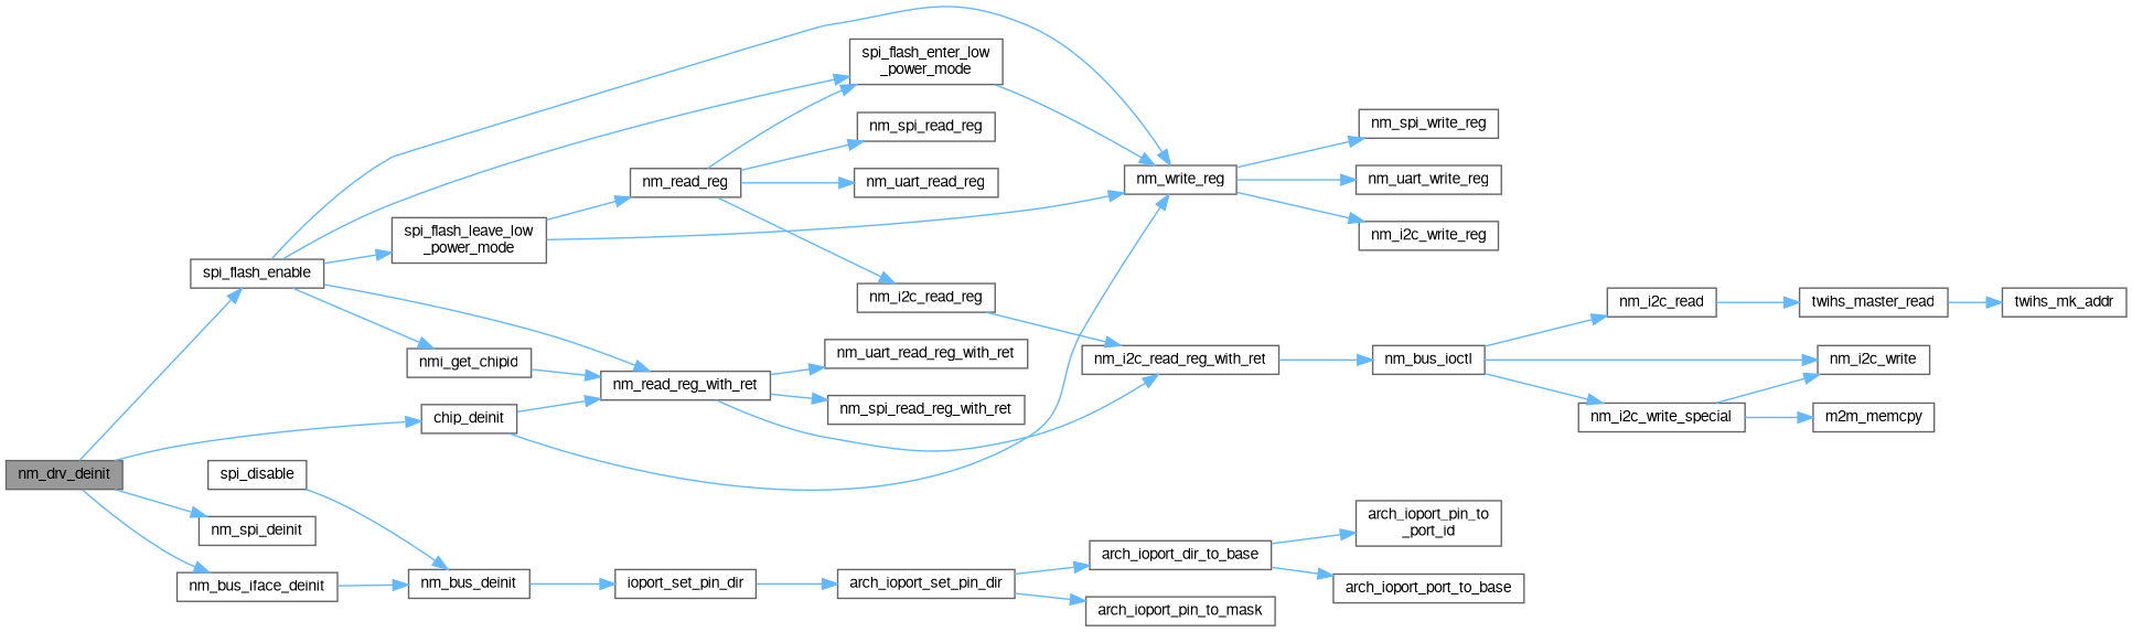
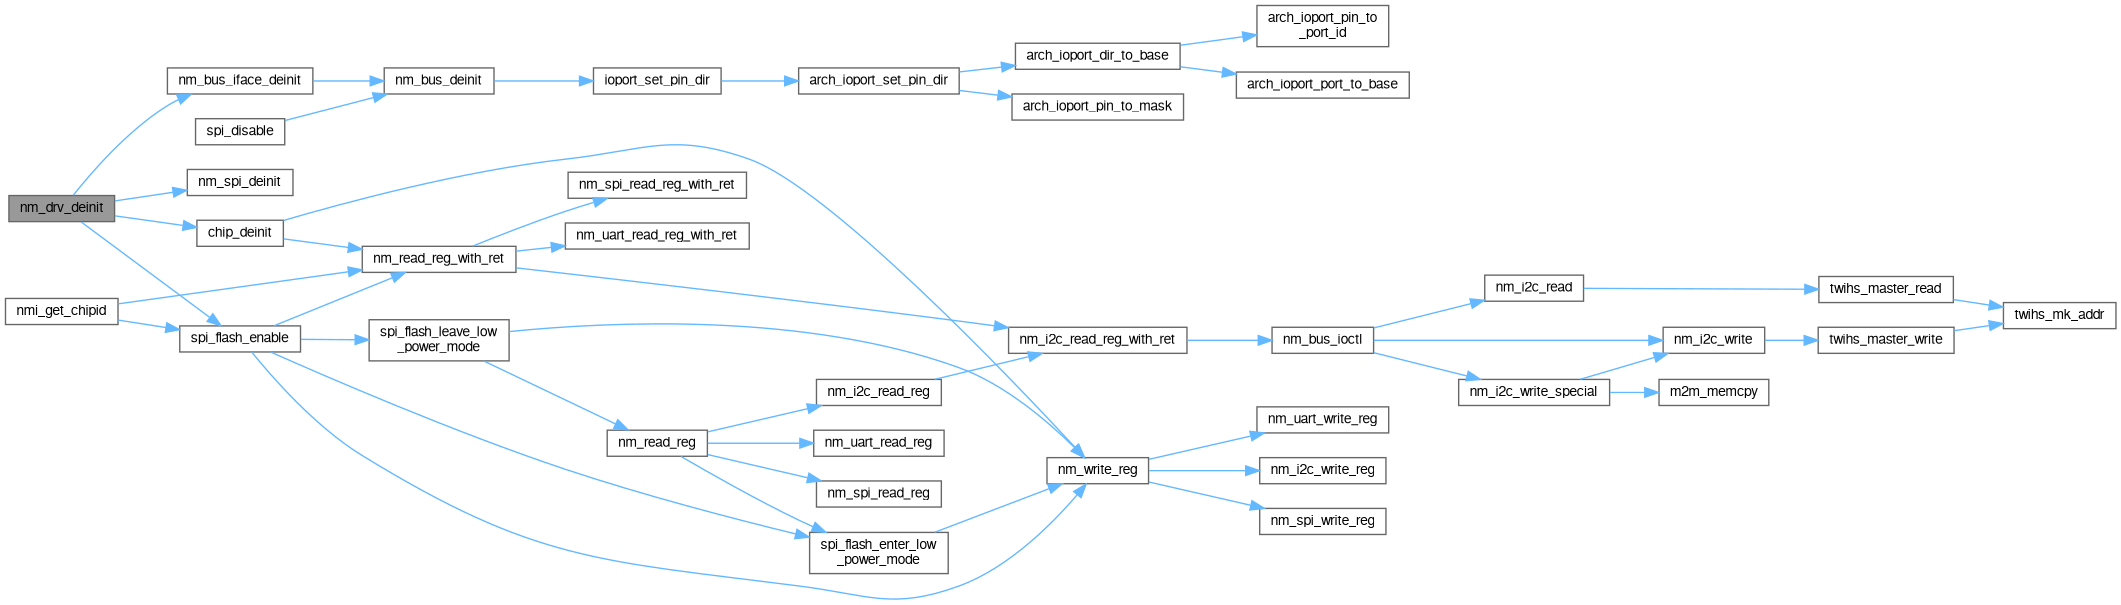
  digraph {
    rankdir=LR
    node [color=grey40 fillcolor=white fontname=FreeSans fontsize=10 shape=box style=filled]
    edge [color=steelblue1 fontname=FreeSans fontsize=10 labelfontname=FreeSans labelfontsize=10 style=solid]
    n1 [color=gray40 fillcolor=grey60 fontcolor=black height=0.2 label=nm_drv_deinit width=0.4]
    n2 [height=0.2 label=chip_deinit width=0.4]
    n3 [height=0.2 label=nm_bus_iface_deinit width=0.4]
    n4 [height=0.2 label=nm_spi_deinit width=0.4]
    n5 [height=0.2 label=spi_flash_enable width=0.4]
    n6 [height=0.2 label=nm_read_reg_with_ret width=0.4]
    n7 [height=0.2 label=nm_write_reg width=0.4]
    n8 [height=0.2 label=nm_bus_deinit width=0.4]
    n9 [height=0.2 label=nmi_get_chipid width=0.4]
    n10 [height=0.2 label="spi_flash_enter_low\l_power_mode" width=0.4]
    n11 [height=0.2 label="spi_flash_leave_low\l_power_mode" width=0.4]
    n12 [height=0.2 label=nm_i2c_read_reg_with_ret width=0.4]
    n13 [height=0.2 label=nm_spi_read_reg_with_ret width=0.4]
    n14 [height=0.2 label=nm_uart_read_reg_with_ret width=0.4]
    n15 [height=0.2 label=nm_i2c_write_reg width=0.4]
    n16 [height=0.2 label=nm_spi_write_reg width=0.4]
    n17 [height=0.2 label=nm_uart_write_reg width=0.4]
    n18 [height=0.2 label=nm_bus_ioctl width=0.4]
    n19 [height=0.2 label=nm_i2c_read width=0.4]
    n20 [height=0.2 label=nm_i2c_write width=0.4]
    n21 [height=0.2 label=nm_i2c_write_special width=0.4]
    n22 [height=0.2 label=twihs_master_read width=0.4]
+   n23 [height=0.2 label=twihs_master_write width=0.4]
    n24 [height=0.2 label=m2m_memcpy width=0.4]
    n25 [height=0.2 label=twihs_mk_addr width=0.4]
    n26 [height=0.2 label=ioport_set_pin_dir width=0.4]
    n27 [height=0.2 label=arch_ioport_set_pin_dir width=0.4]
    n28 [height=0.2 label=spi_disable width=0.4]
    n29 [height=0.2 label=arch_ioport_dir_to_base width=0.4]
    n30 [height=0.2 label=arch_ioport_pin_to_mask width=0.4]
    n31 [height=0.2 label="arch_ioport_pin_to\l_port_id" width=0.4]
    n32 [height=0.2 label=arch_ioport_port_to_base width=0.4]
    n33 [height=0.2 label=nm_read_reg width=0.4]
    n34 [height=0.2 label=nm_i2c_read_reg width=0.4]
    n35 [height=0.2 label=nm_spi_read_reg width=0.4]
    n36 [height=0.2 label=nm_uart_read_reg width=0.4]
    n1 -> n2
    n1 -> n3
    n1 -> n4
    n1 -> n5
    n2 -> n6
    n2 -> n7
    n3 -> n8
    n5 -> n6
    n5 -> n7
-   n5 -> n9
+   n9 -> n5
    n5 -> n10
    n5 -> n11
    n6 -> n12
    n6 -> n13
    n6 -> n14
    n7 -> n15
    n7 -> n16
    n7 -> n17
    n8 -> n26
    n9 -> n6
    n10 -> n7
    n11 -> n7
    n11 -> n33
    n12 -> n18
    n18 -> n19
    n18 -> n20
    n18 -> n21
    n19 -> n22
+   n20 -> n23
    n21 -> n20
    n21 -> n24
    n22 -> n25
+   n23 -> n25
    n26 -> n27
    n27 -> n29
    n27 -> n30
    n28 -> n8
    n29 -> n31
    n29 -> n32
    n33 -> n10
    n33 -> n34
    n33 -> n35
    n33 -> n36
    n34 -> n12
  }
